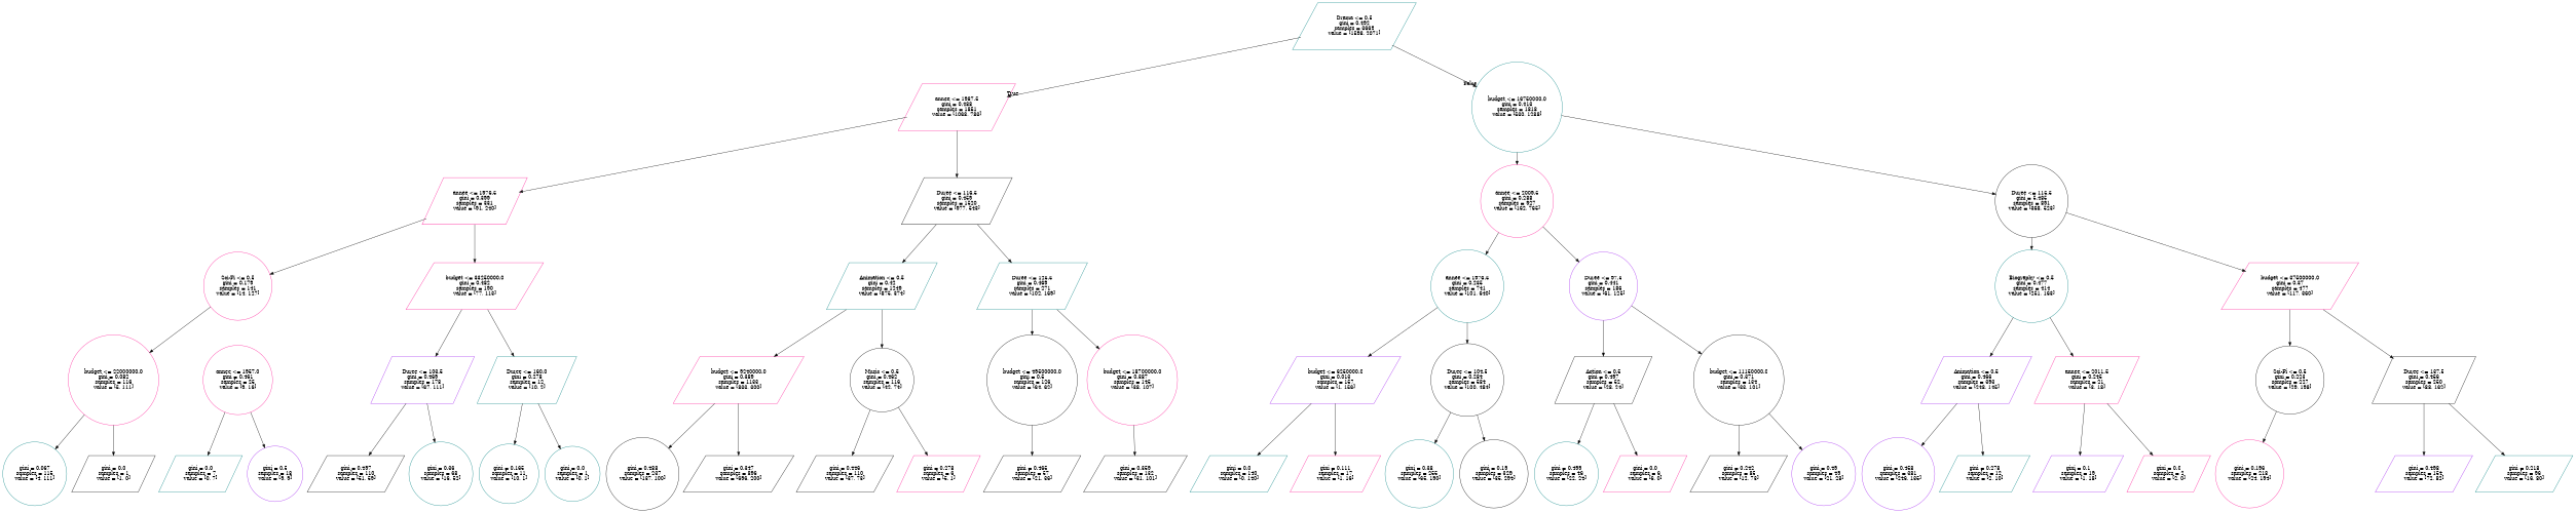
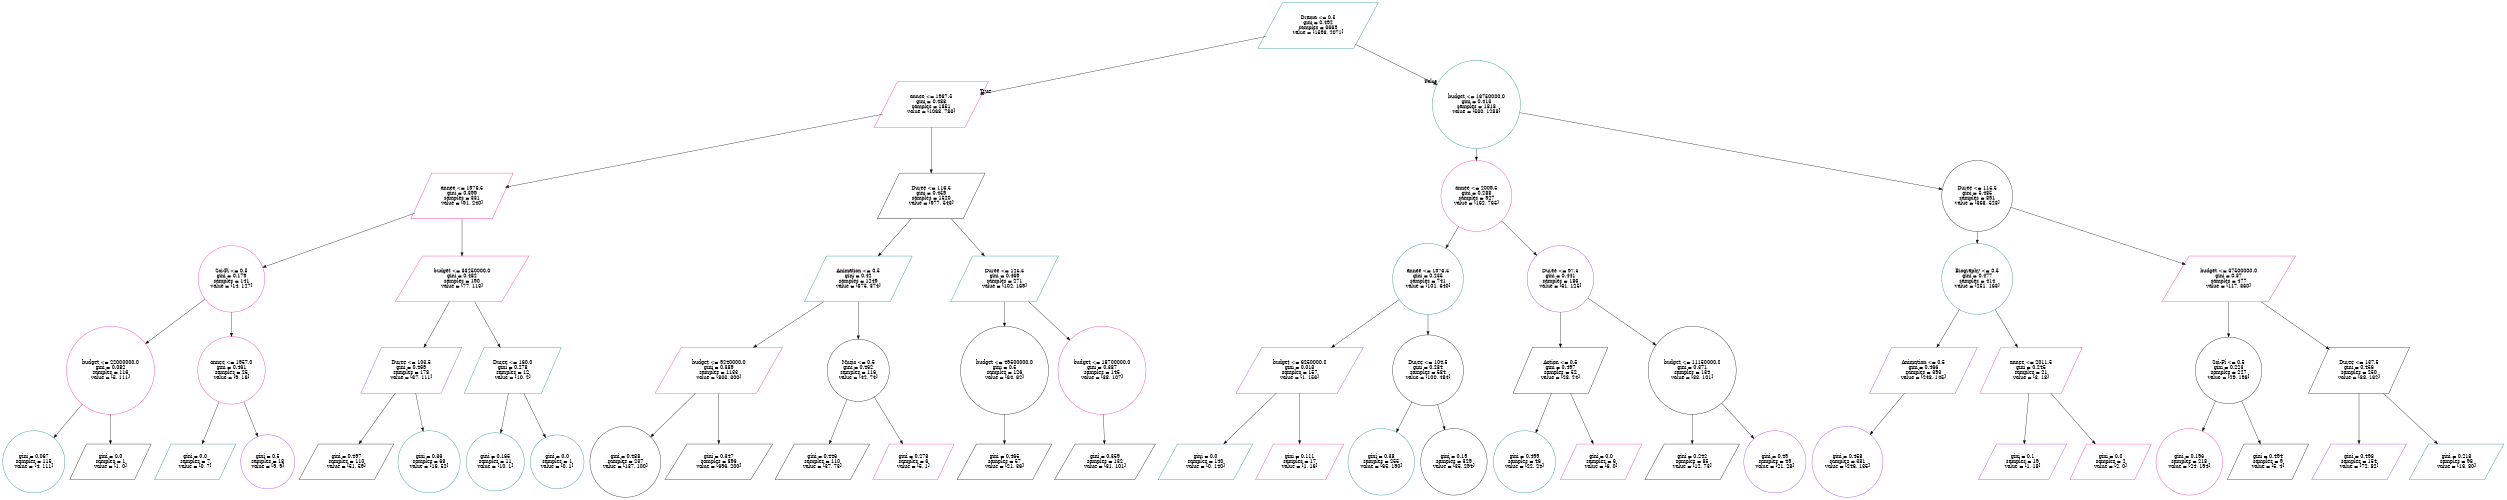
  digraph {
    node [color=black shape=parallelogram]
    n1 [color=teal label="Drama <= 0.5\ngini = 0.492\nsamples = 3669\nvalue = [1598, 2071]"]
    n2 [color=deeppink label="annee <= 1987.5\ngini = 0.488\nsamples = 1851\nvalue = [1068, 783]"]
    n3 [color=teal label="budget <= 16750000.0\ngini = 0.413\nsamples = 1818\nvalue = [530, 1288]" shape=circle]
    n4 [color=deeppink label="annee <= 1976.5\ngini = 0.399\nsamples = 331\nvalue = [91, 240]"]
    n5 [label="Duree <= 116.5\ngini = 0.459\nsamples = 1520\nvalue = [977, 543]"]
    n6 [color=deeppink label="annee <= 2009.5\ngini = 0.288\nsamples = 927\nvalue = [162, 765]" shape=circle]
    n7 [label="Duree <= 115.5\ngini = 5.485\nsamples = 891\nvalue = [368, 523]" shape=circle]
    n8 [color=deeppink label="Sci-Fi <= 0.5\ngini = 0.179\nsamples = 141\nvalue = [14, 127]" shape=circle]
    n9 [color=deeppink label="budget <= 33250000.0\ngini = 0.482\nsamples = 190\nvalue = [77, 113]"]
    n10 [color=teal label="Animation <= 0.5\ngini = 0.42\nsamples = 1249\nvalue = [875, 374]"]
    n11 [color=teal label="Duree <= 125.5\ngini = 0.469\nsamples = 271\nvalue = [102, 169]"]
    n12 [color=deeppink label="budget <= 22000000.0\ngini = 0.082\nsamples = 116\nvalue = [5, 111]" shape=circle]
    n13 [color=deeppink label="annee <= 1957.0\ngini = 0.461\nsamples = 25\nvalue = [9, 16]" shape=circle]
    n14 [color=purple label="Duree <= 103.5\ngini = 0.469\nsamples = 178\nvalue = [67, 111]"]
    n15 [color=teal label="Duree <= 160.0\ngini = 0.278\nsamples = 12\nvalue = [10, 2]"]
    n16 [color=teal label="gini = 0.067\nsamples = 115\nvalue = [4, 111]" shape=circle]
    n17 [label="gini = 0.0\nsamples = 1\nvalue = [1, 0]"]
    n18 [color=teal label="gini = 0.0\nsamples = 7\nvalue = [0, 7]"]
    n19 [color=purple label="gini = 0.5\nsamples = 18\nvalue = [9, 9]" shape=circle]
    n20 [label="gini = 0.497\nsamples = 110\nvalue = [51, 59]"]
    n21 [color=teal label="gini = 0.36\nsamples = 68\nvalue = [16, 52]" shape=circle]
    n22 [color=teal label="gini = 0.165\nsamples = 11\nvalue = [10, 1]" shape=circle]
    n23 [color=teal label="gini = 0.0\nsamples = 1\nvalue = [0, 1]" shape=circle]
    n24 [color=deeppink label="budget <= 9240000.0\ngini = 0.389\nsamples = 1133\nvalue = [833, 300]"]
    n25 [label="Music <= 0.5\ngini = 0.462\nsamples = 116\nvalue = [42, 74]" shape=circle]
    n26 [label="budget <= 49500000.0\ngini = 0.5\nsamples = 126\nvalue = [64, 62]" shape=circle]
    n27 [color=deeppink label="budget <= 18700000.0\ngini = 0.387\nsamples = 145\nvalue = [38, 107]" shape=circle]
    n28 [label="gini = 0.488\nsamples = 237\nvalue = [137, 100]" shape=circle]
    n29 [label="gini = 0.347\nsamples = 896\nvalue = [696, 200]"]
    n30 [label="gini = 0.446\nsamples = 110\nvalue = [37, 73]"]
    n31 [color=deeppink label="gini = 0.278\nsamples = 6\nvalue = [5, 1]"]
    n32 [label="gini = 0.465\nsamples = 57\nvalue = [21, 36]"]
    n33 [label="gini = 0.359\nsamples = 132\nvalue = [31, 101]"]
    n34 [color=teal label="annee <= 1976.5\ngini = 0.235\nsamples = 741\nvalue = [101, 640]" shape=circle]
    n35 [color=purple label="Duree <= 97.5\ngini = 0.441\nsamples = 186\nvalue = [61, 125]" shape=circle]
    n36 [color=teal label="Biography <= 0.5\ngini = 0.477\nsamples = 414\nvalue = [251, 163]" shape=circle]
    n37 [color=deeppink label="budget <= 37500000.0\ngini = 0.37\nsamples = 477\nvalue = [117, 360]"]
    n38 [color=purple label="budget <= 6250000.0\ngini = 0.013\nsamples = 157\nvalue = [1, 156]"]
    n39 [label="Duree <= 104.5\ngini = 0.284\nsamples = 584\nvalue = [100, 484]" shape=circle]
    n40 [label="Action <= 0.5\ngini = 0.497\nsamples = 52\nvalue = [28, 24]"]
    n41 [label="budget <= 11150000.0\ngini = 0.371\nsamples = 134\nvalue = [33, 101]" shape=circle]
    n42 [color=teal label="gini = 0.0\nsamples = 140\nvalue = [0, 140]"]
    n43 [color=deeppink label="gini = 0.111\nsamples = 17\nvalue = [1, 16]"]
    n44 [color=teal label="gini = 0.38\nsamples = 255\nvalue = [65, 190]" shape=circle]
    n45 [label="gini = 0.19\nsamples = 329\nvalue = [35, 294]" shape=circle]
    n46 [color=teal label="gini = 0.499\nsamples = 46\nvalue = [22, 24]" shape=circle]
    n47 [color=deeppink label="gini = 0.0\nsamples = 6\nvalue = [6, 0]"]
    n48 [label="gini = 0.242\nsamples = 85\nvalue = [12, 73]"]
    n49 [color=purple label="gini = 0.49\nsamples = 49\nvalue = [21, 28]" shape=circle]
    n50 [color=purple label="Animation <= 0.5\ngini = 0.466\nsamples = 393\nvalue = [248, 145]"]
    n51 [color=deeppink label="annee <= 2011.5\ngini = 0.245\nsamples = 21\nvalue = [3, 18]"]
    n52 [label="Sci-Fi <= 0.5\ngini = 0.223\nsamples = 227\nvalue = [29, 198]" shape=circle]
    n53 [label="Duree <= 137.5\ngini = 0.456\nsamples = 250\nvalue = [88, 162]"]
    n54 [color=purple label="gini = 0.458\nsamples = 381\nvalue = [246, 135]" shape=circle]
-   n55 [color=teal label="gini = 0.278\nsamples = 12\nvalue = [2, 10]"]
    n56 [color=purple label="gini = 0.1\nsamples = 19\nvalue = [1, 18]"]
    n57 [color=deeppink label="gini = 0.0\nsamples = 2\nvalue = [2, 0]"]
    n58 [color=deeppink label="gini = 0.196\nsamples = 218\nvalue = [24, 194]" shape=circle]
+   n59 [label="gini = 0.494\nsamples = 9\nvalue = [5, 4]"]
    n60 [color=purple label="gini = 0.498\nsamples = 154\nvalue = [72, 82]"]
    n61 [color=teal label="gini = 0.218\nsamples = 96\nvalue = [16, 80]"]
    n1 -> n2 [headlabel=True labelangle=45 labeldistance=2.5]
    n1 -> n3 [headlabel=False labelangle=-45 labeldistance=2.5]
    n2 -> n4
    n2 -> n5
    n3 -> n6
    n3 -> n7
    n4 -> n8
    n4 -> n9
    n5 -> n10
    n5 -> n11
    n6 -> n34
    n6 -> n35
    n7 -> n36
    n7 -> n37
    n8 -> n12
+   n8 -> n13
    n9 -> n14
    n9 -> n15
    n10 -> n24
    n10 -> n25
    n11 -> n26
    n11 -> n27
    n12 -> n16
    n12 -> n17
    n13 -> n18
    n13 -> n19
    n14 -> n20
    n14 -> n21
    n15 -> n22
    n15 -> n23
    n24 -> n28
    n24 -> n29
    n25 -> n30
    n25 -> n31
    n26 -> n32
    n27 -> n33
    n34 -> n38
    n34 -> n39
    n35 -> n40
    n35 -> n41
    n36 -> n50
    n36 -> n51
    n37 -> n52
    n37 -> n53
    n38 -> n42
    n38 -> n43
    n39 -> n44
    n39 -> n45
    n40 -> n46
    n40 -> n47
    n41 -> n48
    n41 -> n49
    n50 -> n54
-   n50 -> n55
    n51 -> n56
    n51 -> n57
    n52 -> n58
+   n52 -> n59
    n53 -> n60
    n53 -> n61
  }
